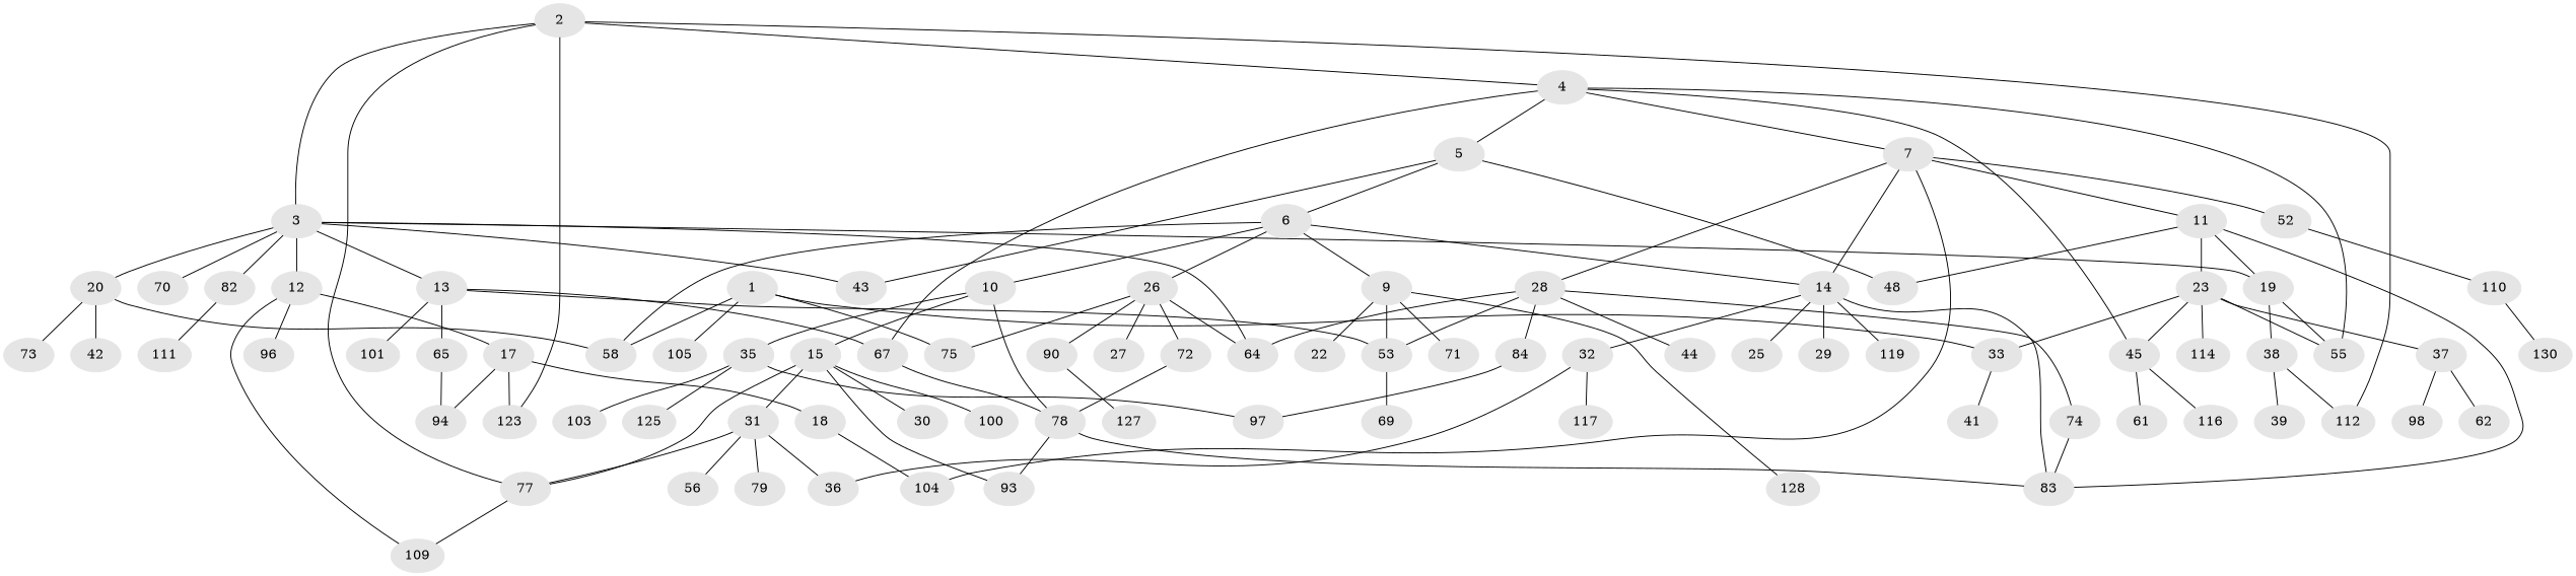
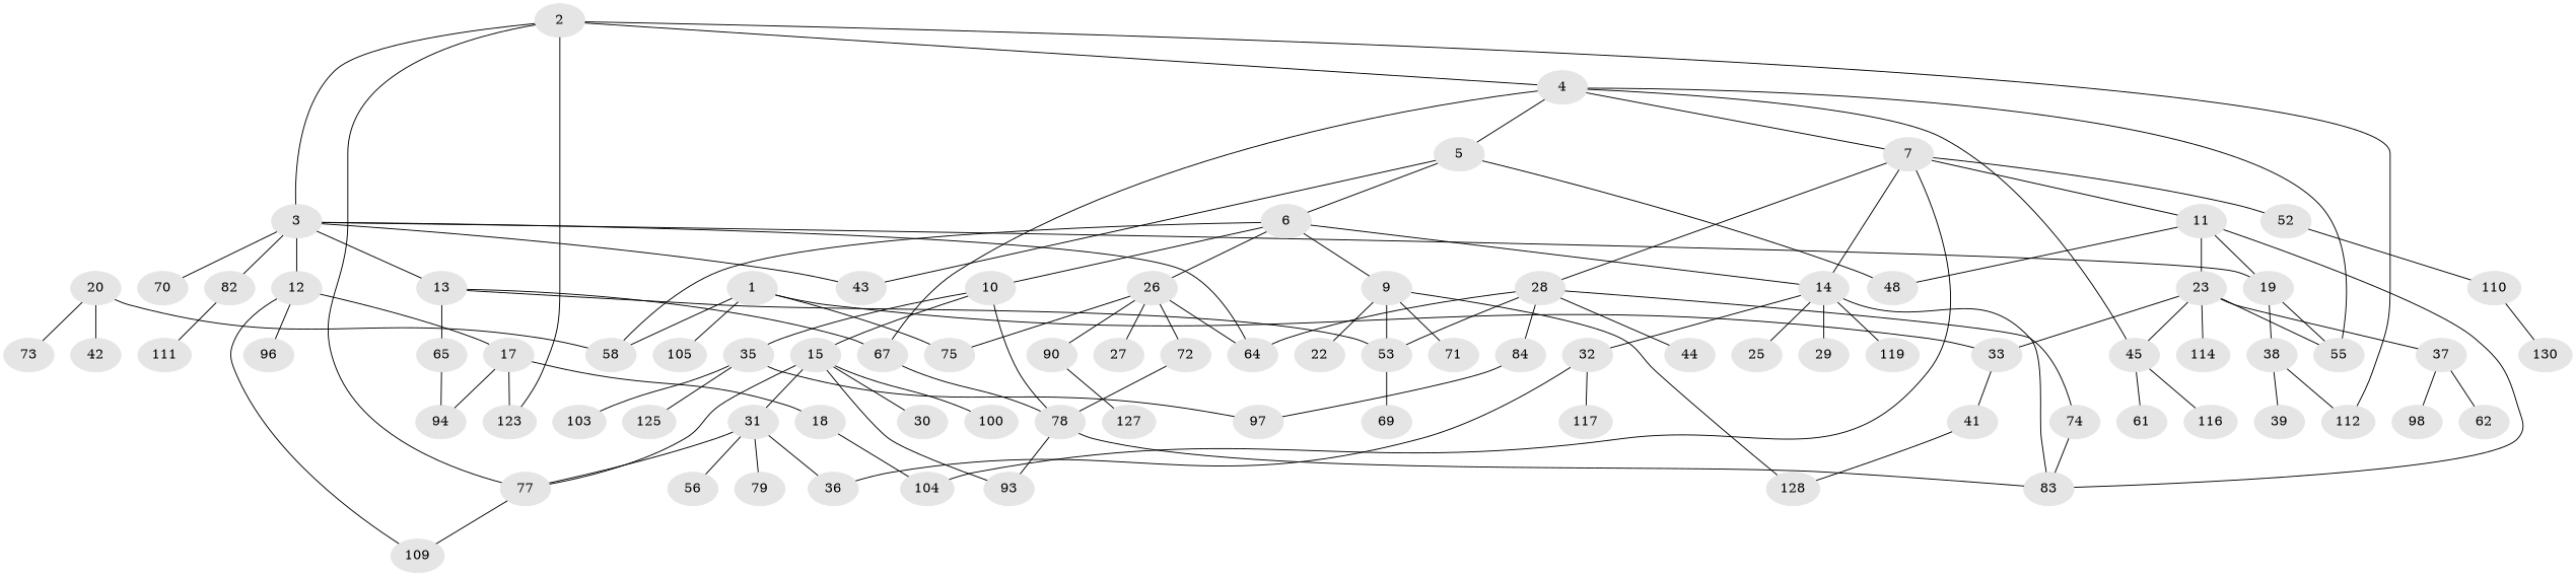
  graph {
    node [color=gray90 style=filled]
    1 [super="+124"]
    33 [super="+86"]
    58
    75 [super="+107"]
    105
    2 [super="+99"]
    3 [super="+8"]
    4 [super="+46"]
    77 [super="+95"]
    112
    123
    n12 [label=41 super="+113"]
    12 [super="+85"]
    13 [super="+24"]
    19 [super="+102"]
    20
    43 [super="+89"]
    64 [super="+118"]
    70
    82
    5 [super="+98"]
    7 [super="+57"]
    n23 [label=45 super="+121"]
    55 [super="+60"]
    67 [super="+88"]
    109
    17 [super="+129"]
    96
    53 [super="+68"]
    65
-   101
    38 [super="+45"]
    42
    73
    111
    6 [super="+34"]
    48 [super="+76"]
    14 [super="+21"]
    11 [super="+106"]
    28 [super="+54"]
    52 [super="+59"]
    104
    61
    116
    78 [super="+91"]
    9 [super="+81"]
    10 [super="+50"]
    26 [super="+115"]
    22
    71
    128
    15 [super="+16"]
    35 [super="+41"]
    83 [super="+108"]
    25
    29
    32 [super="+63"]
    119
    27
    72
    90
    23 [super="+87"]
    44
    74
    84
    110 [super="+122"]
    69
    30
    31 [super="+80"]
    93
    100
    97
    103
    125
    37 [super="+47"]
    114
    18 [super="+66"]
    94 [super="+120"]
    36 [super="+51"]
    117
    56 [super="+126"]
    79
    39
    62
    n85 [label=98]
    127
    130
    1 -- 33
    1 -- 58
    1 -- 75
    1 -- 105
    33 -- n12
    2 -- 3
    2 -- 4
    2 -- 77
    2 -- 112
    2 -- 123
    3 -- 12
    3 -- 13
    3 -- 19
-   3 -- 20
    3 -- 43
    3 -- 64
    3 -- 70
    3 -- 82
    4 -- 5
    4 -- 7
    4 -- n23
    4 -- 55
    4 -- 67
    77 -- 109
+   n12 -- 128
    12 -- 109
    12 -- 17
    12 -- 96
    13 -- 67
    13 -- 53
    13 -- 65
-   13 -- 101
    19 -- 55
    19 -- 38
    20 -- 58
    20 -- 42
    20 -- 73
    82 -- 111
    5 -- 43
    5 -- 6
    5 -- 48
    7 -- 14
    7 -- 11
    7 -- 28
    7 -- 52
    7 -- 104
    n23 -- 61
    n23 -- 116
    67 -- 78
    17 -- 123
    17 -- 18 [weight=2]
    17 -- 94
    53 -- 69
    65 -- 94
    38 -- 112
    38 -- 39
    6 -- 58
    6 -- 14
    6 -- 9
    6 -- 10
    6 -- 26
    14 -- 83
    14 -- 25
    14 -- 29
    14 -- 32
    14 -- 119
    11 -- 19
    11 -- 48
    11 -- 83
    11 -- 23
    28 -- 64
    28 -- 53
    28 -- 44
    28 -- 74
    28 -- 84
    52 -- 110
    78 -- 83
    78 -- 93
    9 -- 53
    9 -- 22
    9 -- 71
    9 -- 128
    10 -- 78
    10 -- 15
    10 -- 35
    26 -- 75
    26 -- 64
    26 -- 27
    26 -- 72
    26 -- 90
    15 -- 77
    15 -- 30
    15 -- 31
    15 -- 93
    15 -- 100
    35 -- 97
    35 -- 103
    35 -- 125
    32 -- 36
    32 -- 117
    72 -- 78
    90 -- 127
    23 -- 33
    23 -- n23
    23 -- 55
    23 -- 37
    23 -- 114
    74 -- 83
    84 -- 97
    110 -- 130
    31 -- 77
    31 -- 36
    31 -- 56
    31 -- 79
    37 -- 62
    37 -- n85
    18 -- 104
  }
